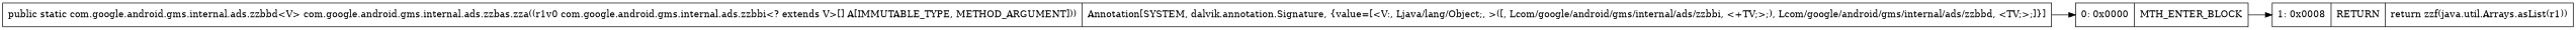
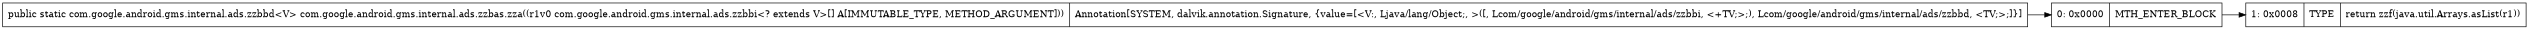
  digraph {
    rankdir=LR
    node [shape=record]
    n1 [label="{0\:\ 0x0000|MTH_ENTER_BLOCK\l}"]
-   n2 [label="{1\:\ 0x0008|RETURN\l|return zzf(java.util.Arrays.asList(r1))\l}"]
+   n2 [label="{1\:\ 0x0008|TYPE\l|return zzf(java.util.Arrays.asList(r1))\l}"]
    n3 [label="{public static com.google.android.gms.internal.ads.zzbbd\<V\> com.google.android.gms.internal.ads.zzbas.zza((r1v0 com.google.android.gms.internal.ads.zzbbi\<? extends V\>[] A[IMMUTABLE_TYPE, METHOD_ARGUMENT]))  | Annotation[SYSTEM, dalvik.annotation.Signature, \{value=[\<V:, Ljava\/lang\/Object;, \>([, Lcom\/google\/android\/gms\/internal\/ads\/zzbbi, \<+TV;\>;), Lcom\/google\/android\/gms\/internal\/ads\/zzbbd, \<TV;\>;]\}]\l}"]
    n1 -> n2
    n3 -> n1
  }
